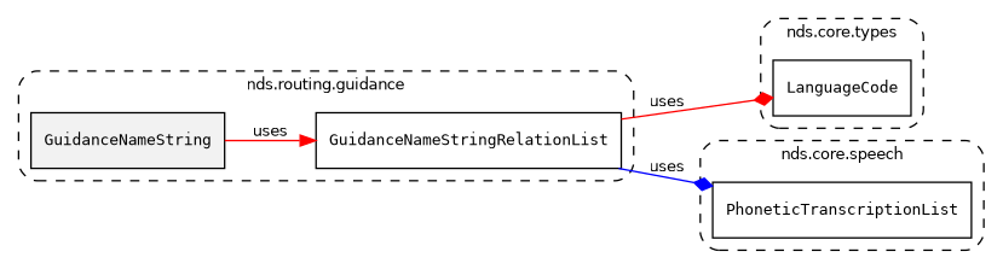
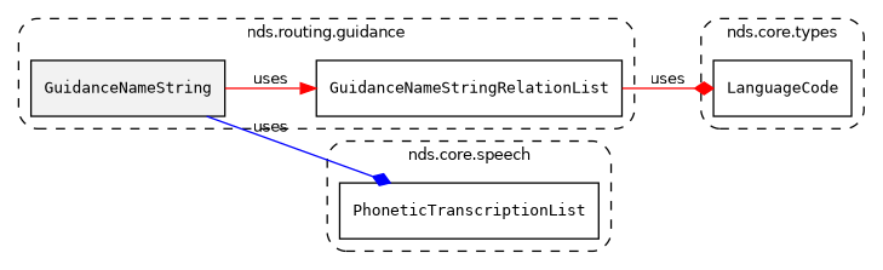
  digraph {
    fontname="DejaVu Sans"
    fontsize=10
    rankdir=LR
    node [fontname="DejaVu Sans" fontsize=10 shape=box]
    edge [arrowhead=diamond color=red fontname="DejaVu Sans" fontsize=10]
    n1 [fillcolor="#0000000D" label=<<font face="monospace"><table align="center" border="0" cellspacing="0" cellpadding="0"><tr><td href="../../../content/packages/nds.routing.guidance.html#Structure-GuidanceNameString" title="Structure defined in nds.routing.guidance">GuidanceNameString</td></tr></table></font>> style=filled]
    n2 [label=<<font face="monospace"><table align="center" border="0" cellspacing="0" cellpadding="0"><tr><td href="../../../content/packages/nds.routing.guidance.html#Structure-GuidanceNameStringRelationList" title="Structure defined in nds.routing.guidance">GuidanceNameStringRelationList</td></tr></table></font>>]
    n3 [label=<<font face="monospace"><table align="center" border="0" cellspacing="0" cellpadding="0"><tr><td href="../../../content/packages/nds.core.types.html#Subtype-LanguageCode" title="Subtype defined in nds.core.types">LanguageCode</td></tr></table></font>>]
    n4 [label=<<font face="monospace"><table align="center" border="0" cellspacing="0" cellpadding="0"><tr><td href="../../../content/packages/nds.core.speech.html#Structure-PhoneticTranscriptionList" title="Structure defined in nds.core.speech">PhoneticTranscriptionList</td></tr></table></font>>]
    subgraph cluster_1 {
      label="nds.routing.guidance"
      style="dashed, rounded"
      n1
      n2
    }
    subgraph cluster_2 {
      label="nds.core.types"
      style="dashed, rounded"
      n3
    }
    subgraph cluster_3 {
      label="nds.core.speech"
      style="dashed, rounded"
      n4
    }
    n1 -> n2 [arrowhead=normal label=uses]
-   n2 -> n4 [color=blue label=uses]
+   n1 -> n4 [color=blue label=uses]
    n2 -> n3 [label=uses]
  }
